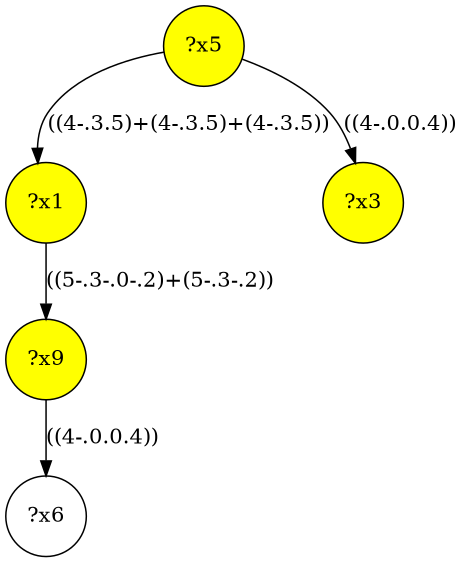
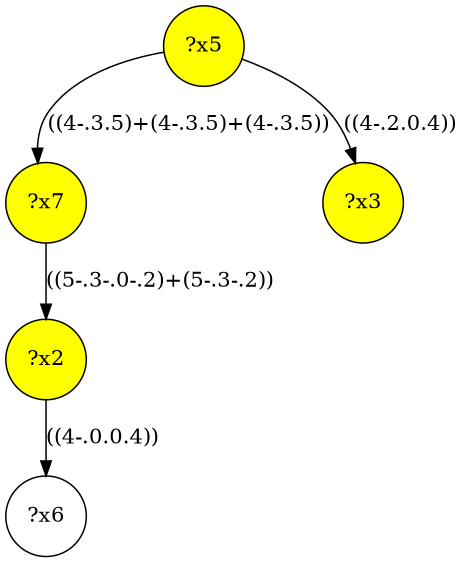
  digraph {
    node [fillcolor=yellow shape=circle style="filled,"]
-   n1 [label="?x9"]
+   n1 [label="?x2"]
    n2 [label="?x6" fillcolor="" style=""]
-   n3 [label="?x1"]
+   n3 [label="?x7"]
    n4 [label="?x3"]
    n5 [label="?x5"]
    n1 -> n2 [label="((4-.0.0.4))"]
    n3 -> n1 [label="((5-.3-.0-.2)+(5-.3-.2))"]
    n5 -> n3 [label="((4-.3.5)+(4-.3.5)+(4-.3.5))"]
-   n5 -> n4 [label="((4-.0.0.4))"]
+   n5 -> n4 [label="((4-.2.0.4))"]
  }
